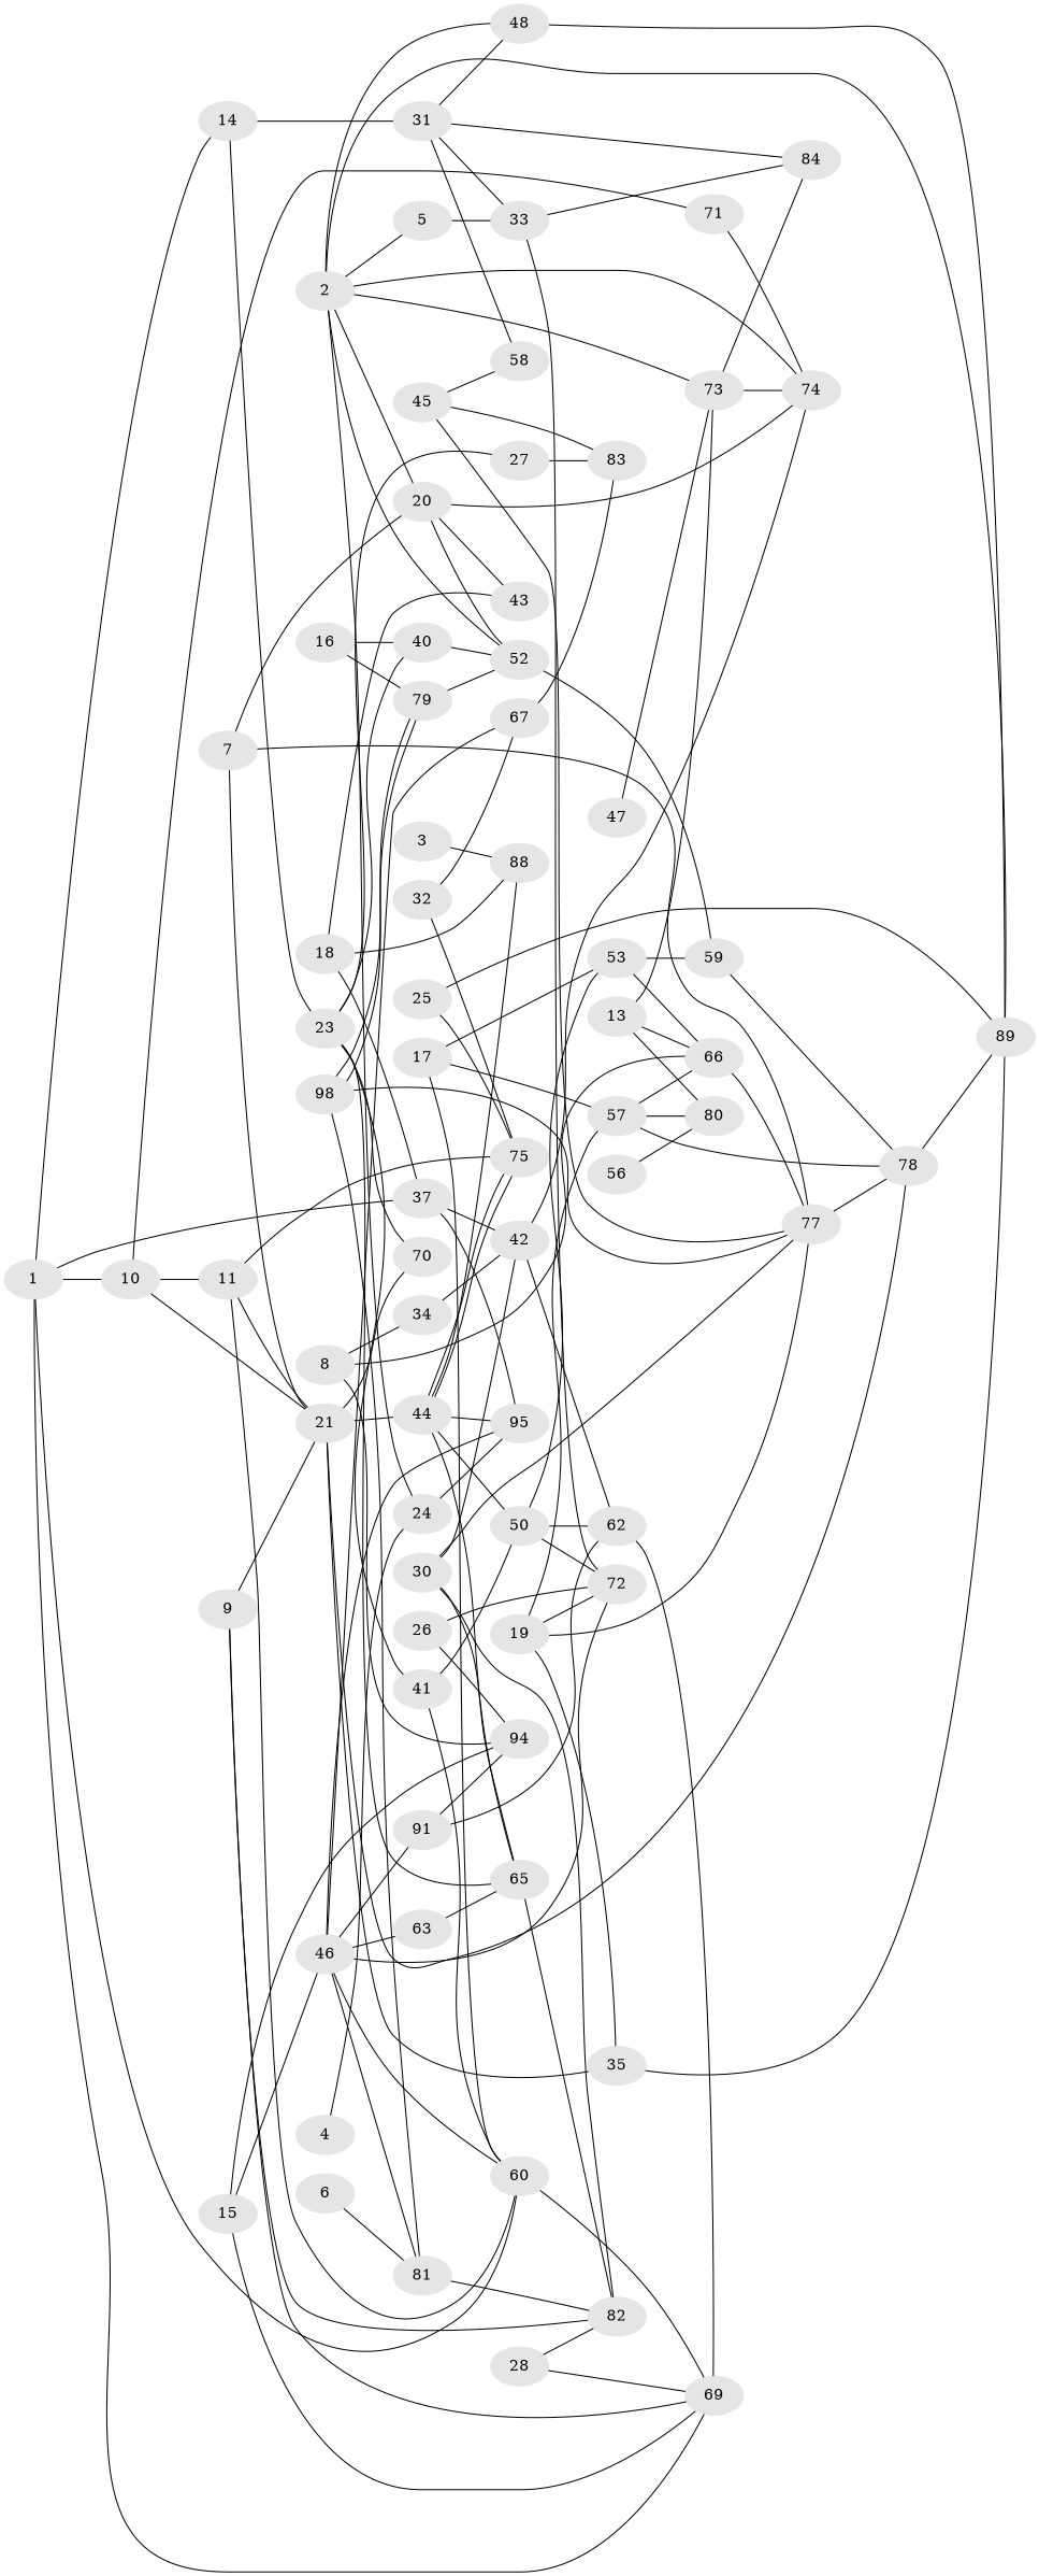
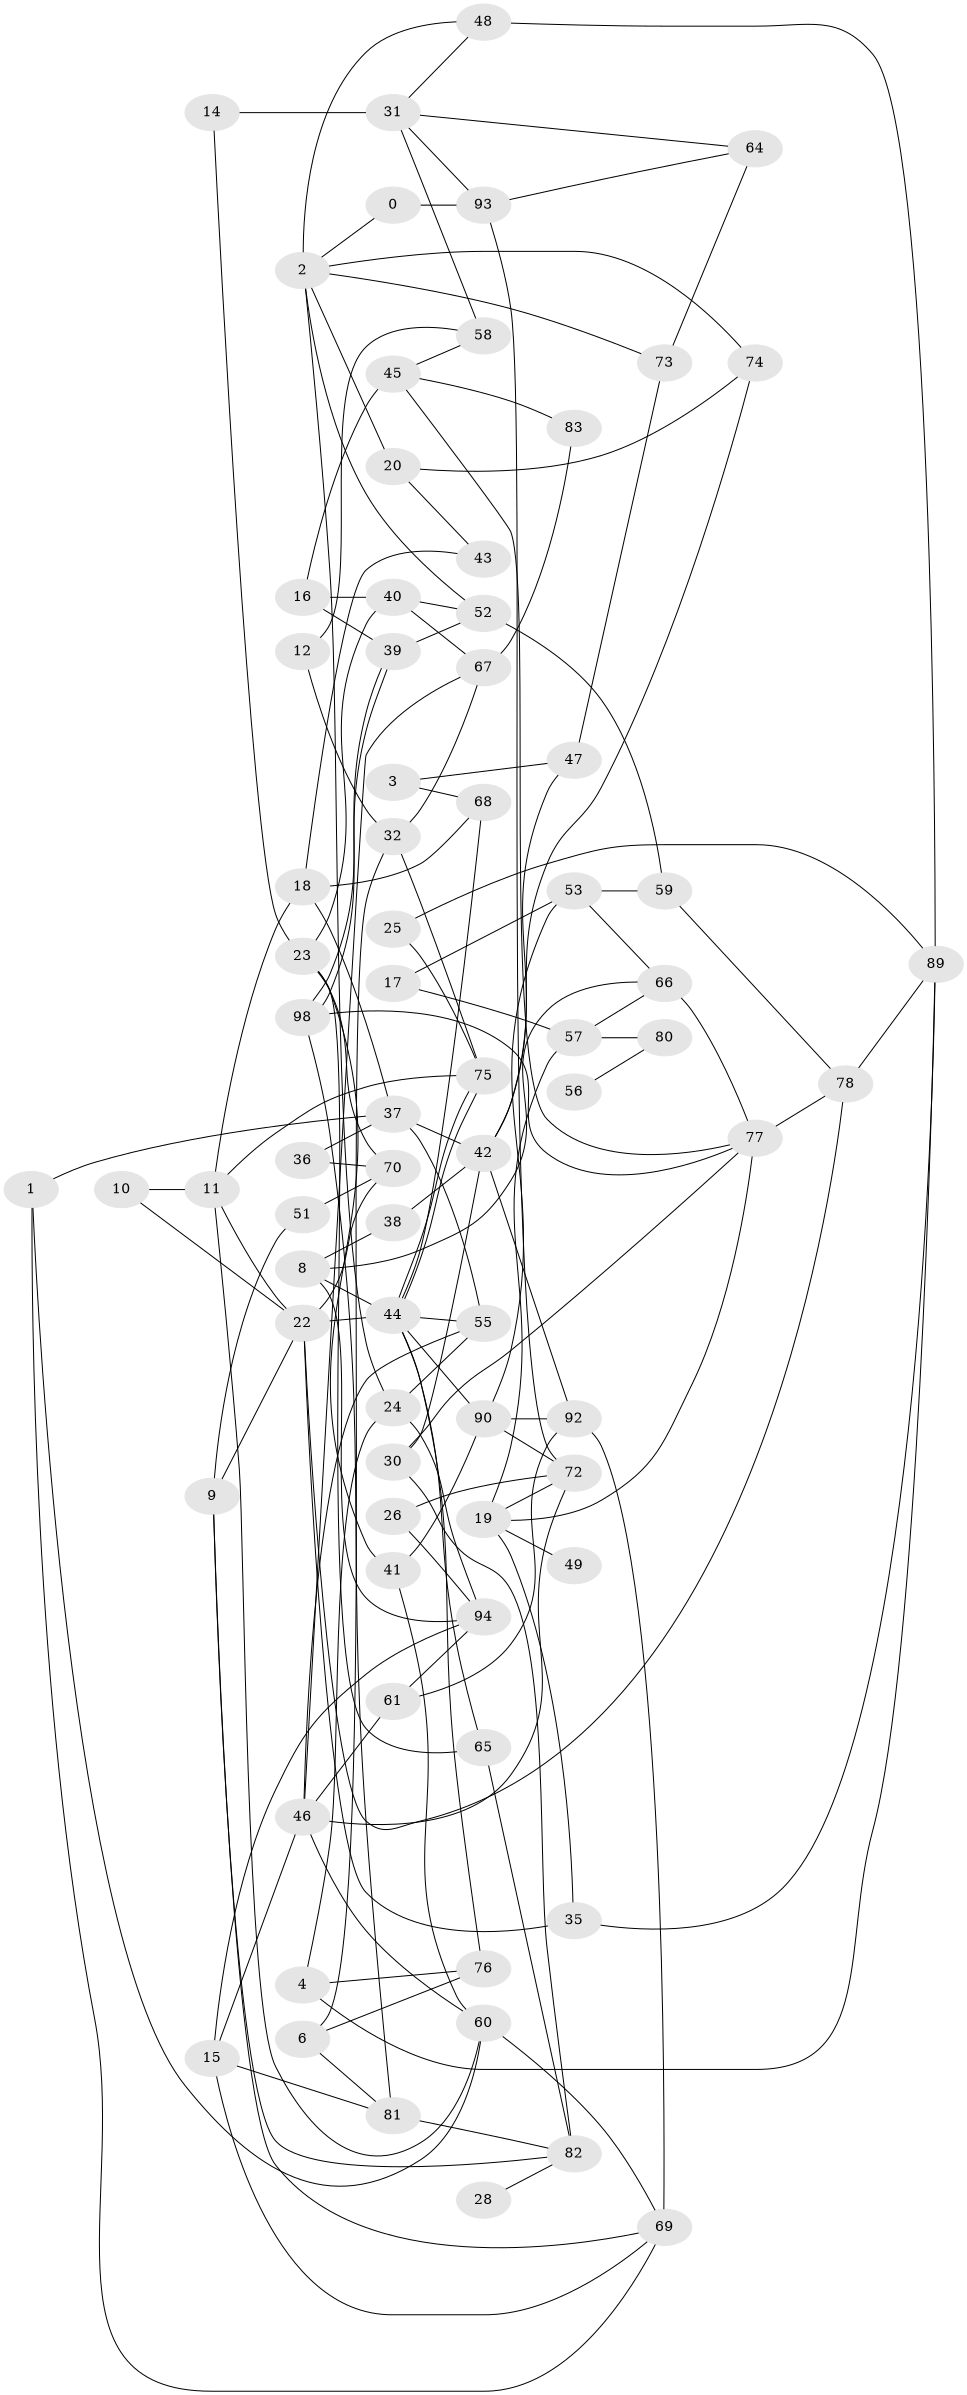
  graph {
    rankdir=LR
    node [color=gray90 style=filled]
    1
    10
    14
    37
    60
    69
-   22 [label=21]
+   22
    11
-   71
    23
    31
-   55 [label=95]
+   55
    42
    2
-   5
+   5 [label=0]
    20
    24
    48
    52
    73
    74
-   33
+   33 [label=93]
    43
    n24 [label=94]
    n25 [label=89]
    59
-   84
+   84 [label=64]
    3
    47
-   68 [label=88]
+   68
    4
+   76
    72
    6
    32
    81
    75
    67
    82
-   7
    77
    44
    35
    70
    78
    8
-   34
+   34 [label=38]
    66
    65
-   50
+   50 [label=90]
    9
+   51
    18
+   12
    58
-   13
    80
    40
-   27
    41
    15
    46
-   61 [label=91]
-   63
+   61
    16
-   39 [label=79]
+   39
    45
    83
    17
    53
    57
    19
+   49
    56
-   62
+   62 [label=92]
    25
    26
    28
    30
+   36
    n81 [label=98]
-   1 -- 10
-   1 -- 14
    1 -- 37
    1 -- 60
    1 -- 69
    10 -- 22
    10 -- 11
-   10 -- 71
    14 -- 23
    14 -- 31
    37 -- 55
    37 -- 42
    60 -- 69
    22 -- 44
    22 -- 35
    22 -- 70
    22 -- 78
    11 -- 60
    11 -- 22
    11 -- 75
-   71 -- 74
+   11 -- 18
    23 -- 70
    23 -- 65
    23 -- 40
-   23 -- 27
    23 -- 41
    31 -- 48
    31 -- 33
    31 -- 84
    31 -- 58
    42 -- 74
+   42 -- 47
    42 -- 62
    2 -- 5
    2 -- 20
    2 -- 24
    2 -- 48
    2 -- 52
    2 -- 73
    2 -- 74
    5 -- 33
-   20 -- 52
    20 -- 74
    20 -- 43
    24 -- 55
+   24 -- n24
    48 -- n25
    52 -- 59
-   73 -- 74
    73 -- 84
    33 -- 84
    33 -- 72
    59 -- 78
+   3 -- 47
    3 -- 68
    47 -- 73
    4 -- 24
-   2 -- n25
+   4 -- n25
+   4 -- 76
+   6 -- 76
+   6 -- 32
    6 -- 81
    32 -- 75
    32 -- 67
    81 -- 82
    67 -- 83
-   7 -- 22
-   7 -- 20
-   7 -- 77
    77 -- 78
    44 -- 55
    44 -- 68
+   44 -- 76
    44 -- 75
    44 -- 75
    44 -- 65
    44 -- 50
    35 -- n25
    78 -- n25
    8 -- n24
+   8 -- 44
    8 -- 34
    8 -- 66
    34 -- 42
    66 -- 77
    65 -- 82
    50 -- 72
    50 -- 53
    50 -- 62
    9 -- 69
    9 -- 22
    9 -- 82
+   9 -- 51
+   51 -- 70
    18 -- 37
    18 -- 43
    18 -- 68
-   13 -- 73
-   13 -- 66
-   13 -- 80
+   12 -- 32
+   12 -- 58
    40 -- 52
-   27 -- 83
+   40 -- 67
    41 -- 60
    41 -- 50
    15 -- 69
    15 -- n24
-   46 -- 81
+   15 -- 81
    15 -- 46
    46 -- 60
    46 -- 55
    46 -- 72
    46 -- 67
    46 -- 61
-   46 -- 63
    61 -- n24
    61 -- 62
-   63 -- 65
    16 -- 40
    16 -- 39
+   16 -- 45
    39 -- 52
    45 -- 77
    45 -- 58
    45 -- 83
-   17 -- 60
    17 -- 53
    17 -- 57
    53 -- 59
    53 -- 66
-   57 -- 78
    57 -- 66
    57 -- 80
    19 -- 72
    19 -- 77
    19 -- 35
    19 -- 57
+   19 -- 49
    56 -- 80
    62 -- 69
    25 -- n25
    25 -- 75
    26 -- n24
    26 -- 72
-   28 -- 69
    28 -- 82
    30 -- 42
    30 -- 82
    30 -- 77
-   30 -- 65
+   36 -- 37
+   36 -- 70
    n81 -- 81
    n81 -- 77
    n81 -- 39
    n81 -- 39
  }
